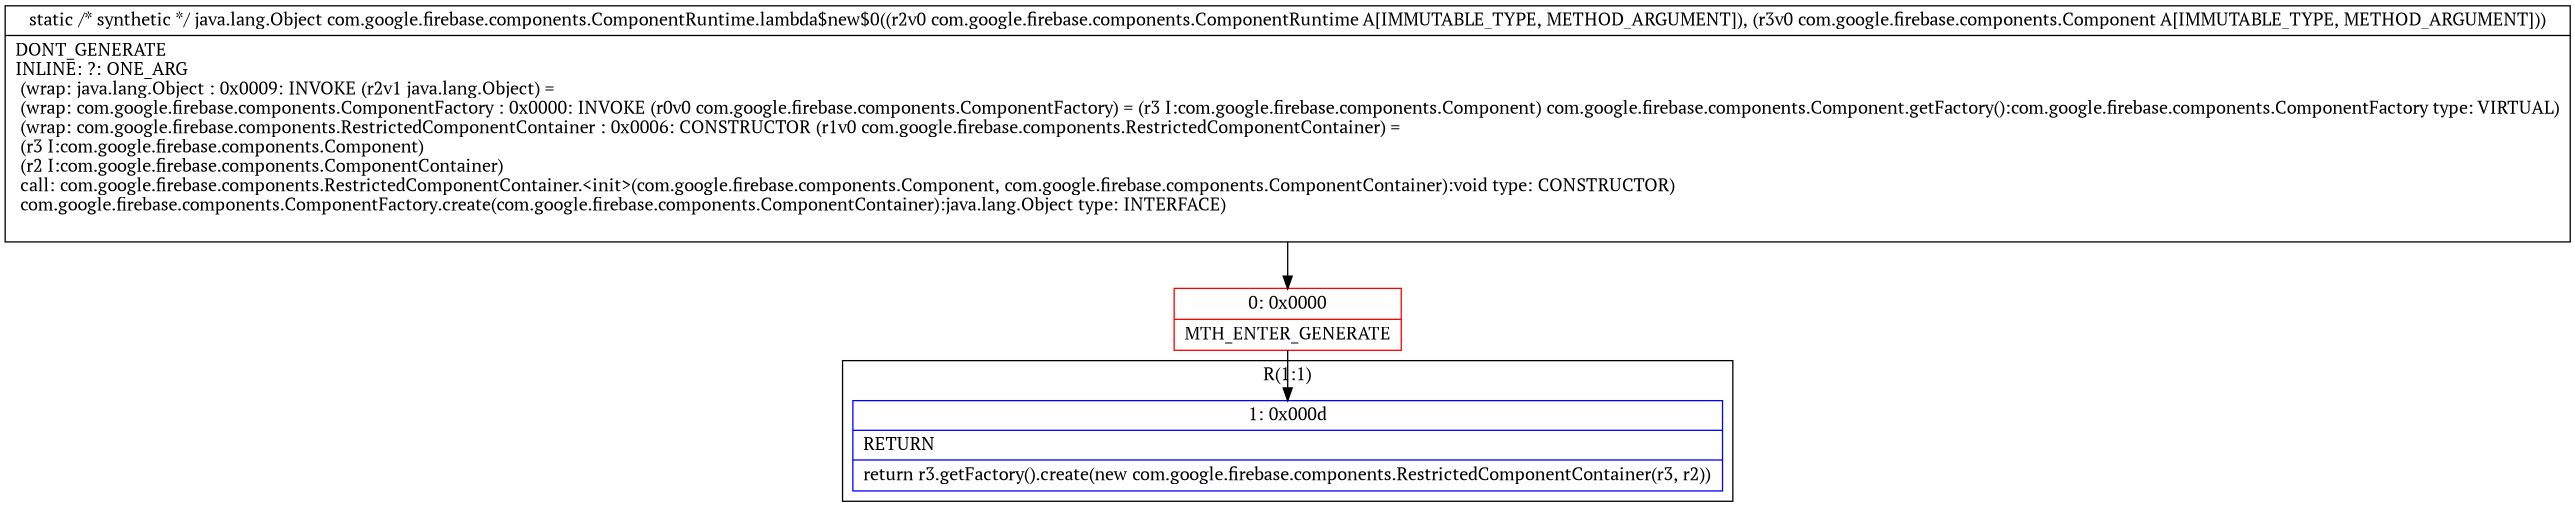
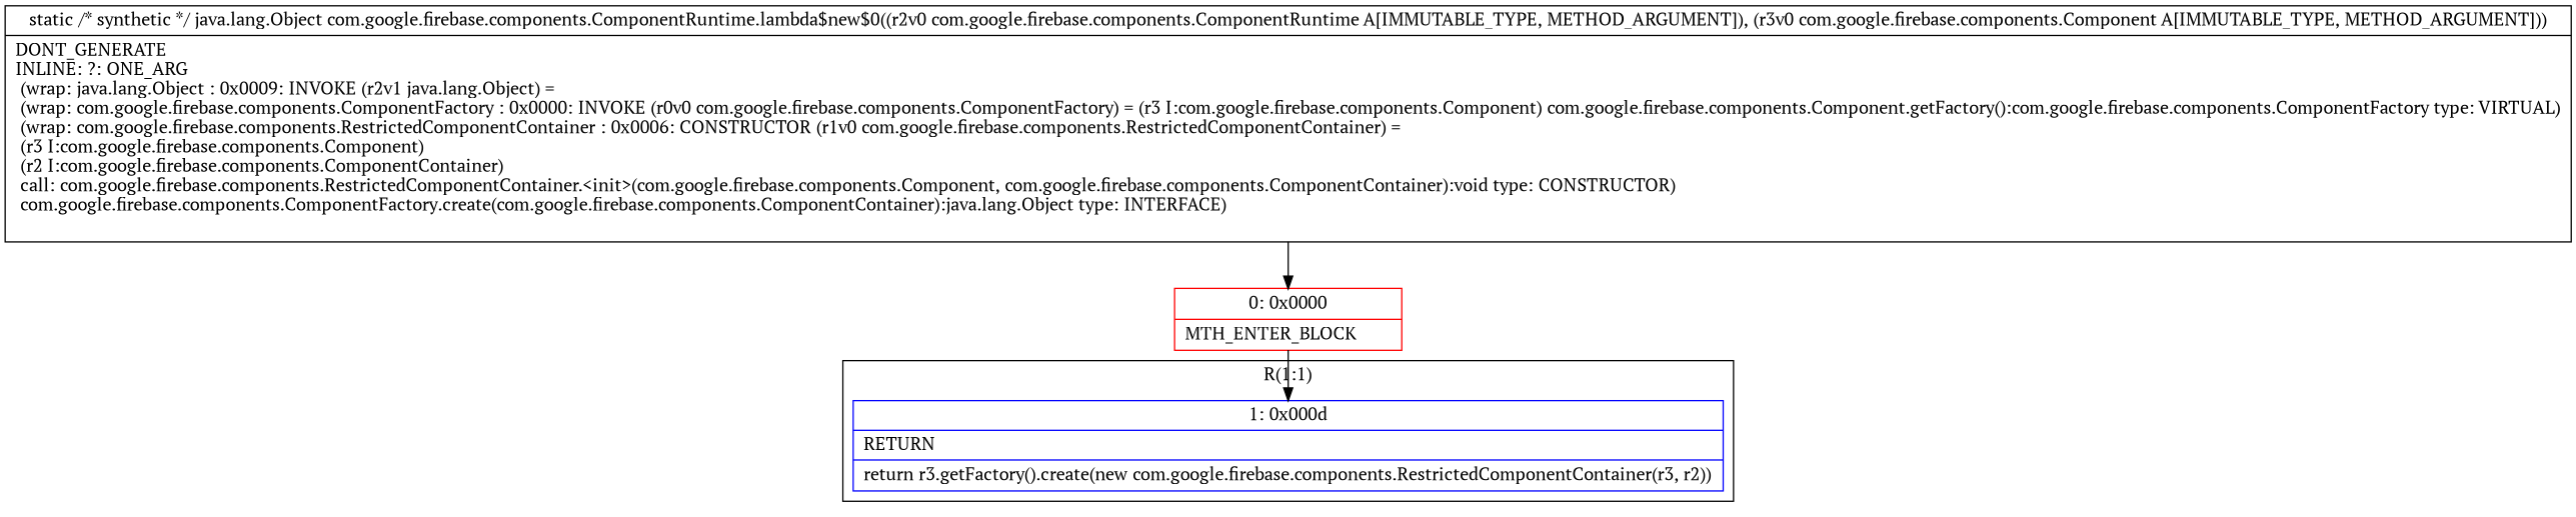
  digraph {
    fontname="PT Serif"
    node [shape=record fontname="PT Serif"]
    edge [fontname="PT Serif"]
    n1 [color=blue label="{1\:\ 0x000d|RETURN\l|return r3.getFactory().create(new com.google.firebase.components.RestrictedComponentContainer(r3, r2))\l}"]
-   n2 [color=red label="{0\:\ 0x0000|MTH_ENTER_GENERATE\l}"]
+   n2 [color=red label="{0\:\ 0x0000|MTH_ENTER_BLOCK\l}"]
    n3 [label="{static \/* synthetic *\/ java.lang.Object com.google.firebase.components.ComponentRuntime.lambda$new$0((r2v0 com.google.firebase.components.ComponentRuntime A[IMMUTABLE_TYPE, METHOD_ARGUMENT]), (r3v0 com.google.firebase.components.Component A[IMMUTABLE_TYPE, METHOD_ARGUMENT]))  | DONT_GENERATE\lINLINE: ?: ONE_ARG  \l  (wrap: java.lang.Object : 0x0009: INVOKE  (r2v1 java.lang.Object) = \l  (wrap: com.google.firebase.components.ComponentFactory : 0x0000: INVOKE  (r0v0 com.google.firebase.components.ComponentFactory) = (r3 I:com.google.firebase.components.Component) com.google.firebase.components.Component.getFactory():com.google.firebase.components.ComponentFactory type: VIRTUAL)\l  (wrap: com.google.firebase.components.RestrictedComponentContainer : 0x0006: CONSTRUCTOR  (r1v0 com.google.firebase.components.RestrictedComponentContainer) = \l  (r3 I:com.google.firebase.components.Component)\l  (r2 I:com.google.firebase.components.ComponentContainer)\l call: com.google.firebase.components.RestrictedComponentContainer.\<init\>(com.google.firebase.components.Component, com.google.firebase.components.ComponentContainer):void type: CONSTRUCTOR)\l com.google.firebase.components.ComponentFactory.create(com.google.firebase.components.ComponentContainer):java.lang.Object type: INTERFACE)\l\l}"]
    subgraph cluster_1 {
      label="R(1:1)"
      n1
    }
    n2 -> n1
    n3 -> n2
  }
